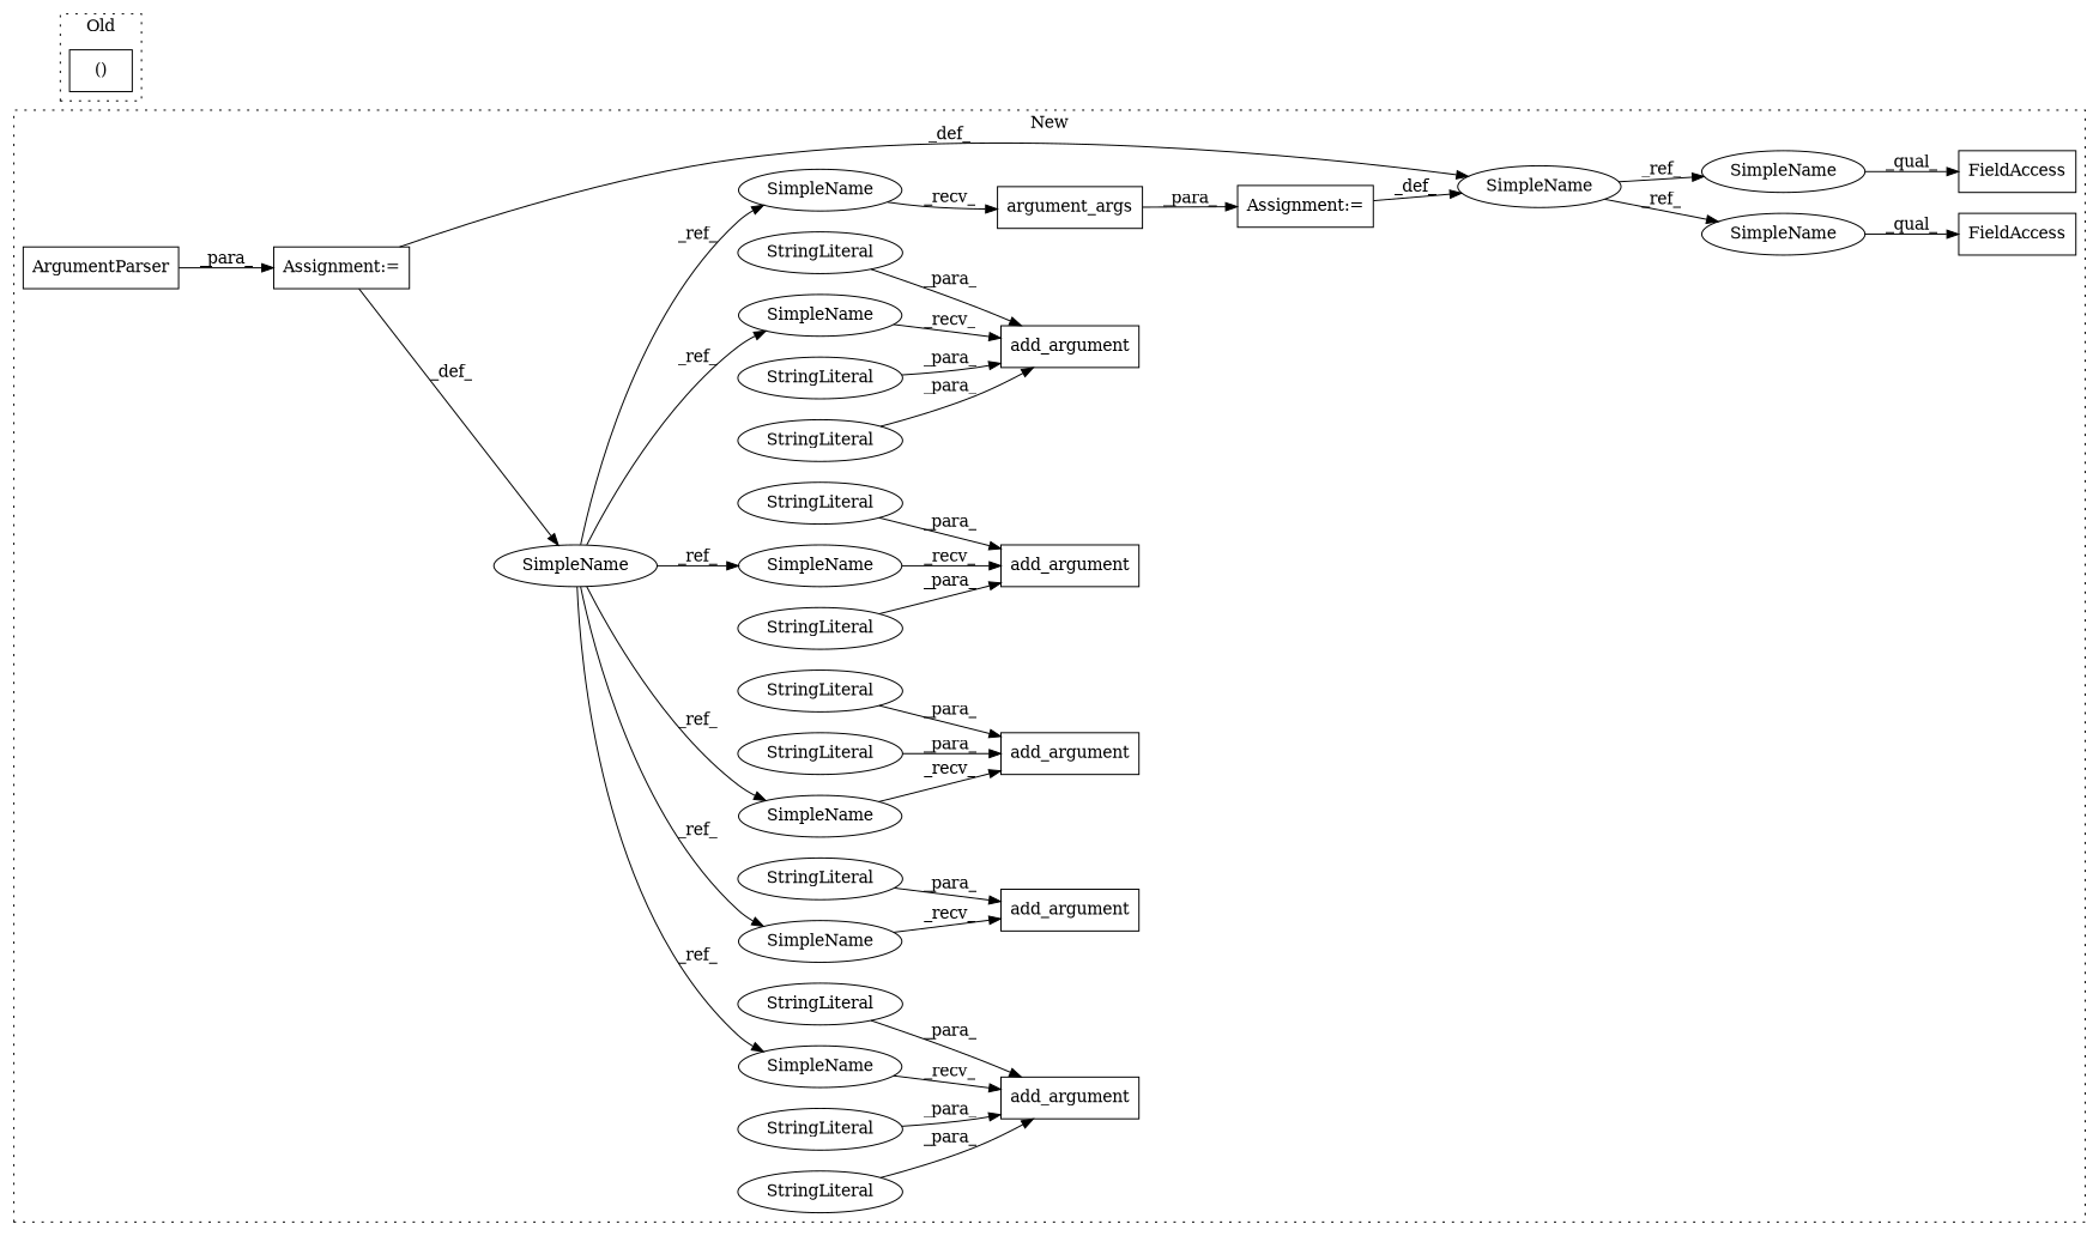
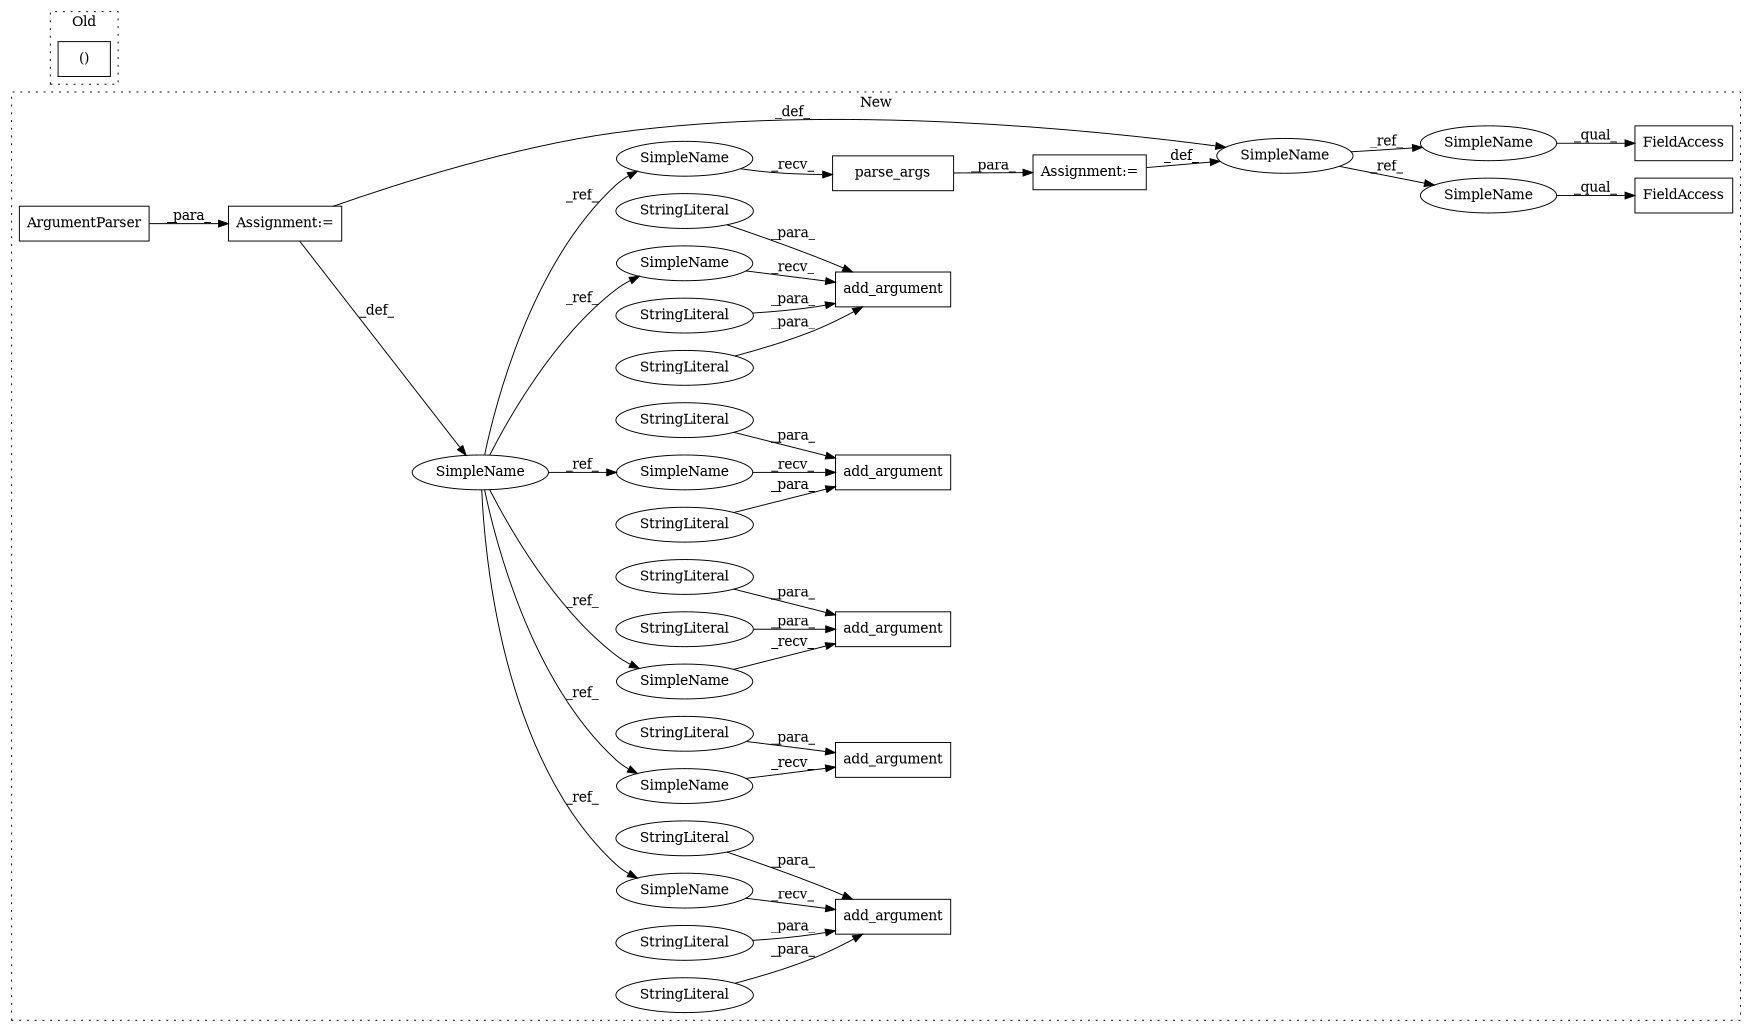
  digraph {
    rankdir=LR
    node [a=45 l=2 s=23613 shape=ellipse]
    n1 [a=32 l="15,1" label=ArgumentParser s="22865,22918" shape=box]
    n2 [a=32 l="13,1" label=add_argument s="23031,23124" shape=box]
    n3 [l=4 label=StringLiteral s=23044]
    n4 [l=55 label=StringLiteral s=23069]
    n5 [l=12 label=StringLiteral s=23049]
    n6 [a=7 l=1 label="Assignment:=" s=22864 shape=box]
    n7 [a=7 l=1 label="Assignment:=" s=23384 shape=box]
-   n8 [a=32 l="11,1" label=argument_args s="23388,23403" shape=box]
+   n8 [a=32 l="11,1" label=parse_args s="23388,23403" shape=box]
    n9 [a=22 l=13 label=FieldAccess shape=box]
    n10 [a=42 label=SimpleName s=22862]
    n11 [a=32 l="13,1" label=add_argument s="23293,23373" shape=box]
    n12 [l=17 label=StringLiteral s=23306]
    n13 [a=32 l="13,1" label=add_argument s="23225,23283" shape=box]
    n14 [l=15 label=StringLiteral s=23238]
    n15 [l=42 label=StringLiteral s=23331]
    n16 [l=22 label=StringLiteral s=23261]
    n17 [a=42 l=4 label=SimpleName s=23380]
    n18 [a=22 l=13 label=FieldAccess s=23663 shape=box]
    n19 [a=32 l="13,1" label=add_argument s="22928,23021" shape=box]
    n20 [l=12 label=StringLiteral s=22946]
    n21 [a=32 l="13,1" label=add_argument s="23134,23215" shape=box]
    n22 [l=16 label=StringLiteral s=23147]
    n23 [l=4 label=StringLiteral s=22941]
    n24 [l=55 label=StringLiteral s=22966]
    n25 [a=42 label=SimpleName s=23290]
    n26 [a=42 label=SimpleName s=23131]
    n27 [a=42 label=SimpleName s=22925]
    n28 [a=42 label=SimpleName s=23385]
    n29 [a=42 label=SimpleName s=23028]
    n30 [a=42 label=SimpleName s=23222]
    n31 [a=42 l=4 label=SimpleName]
    n32 [a=42 l=4 label=SimpleName s=23663]
    n33 [a=106 l=68 label="()" s=23181 shape=box]
    subgraph cluster_1 {
      label=New
      style=dotted
      n1
      n2
      n3
      n4
      n5
      n6
      n7
      n8
      n9
      n10
      n11
      n12
      n13
      n14
      n15
      n16
      n17
      n18
      n19
      n20
      n21
      n22
      n23
      n24
      n25
      n26
      n27
      n28
      n29
      n30
      n31
      n32
    }
    subgraph cluster_2 {
      label=Old
      style=dotted
      n33
    }
    n1 -> n6 [label=_para_]
    n3 -> n2 [label=_para_]
    n4 -> n2 [label=_para_]
    n5 -> n2 [label=_para_]
    n6 -> n10 [label=_def_]
    n6 -> n17 [label=_def_]
    n7 -> n17 [label=_def_]
    n8 -> n7 [label=_para_]
    n10 -> n25 [label=_ref_]
    n10 -> n26 [label=_ref_]
    n10 -> n27 [label=_ref_]
    n10 -> n28 [label=_ref_]
    n10 -> n29 [label=_ref_]
    n10 -> n30 [label=_ref_]
    n12 -> n11 [label=_para_]
    n14 -> n13 [label=_para_]
    n15 -> n11 [label=_para_]
    n16 -> n13 [label=_para_]
    n17 -> n31 [label=_ref_]
    n17 -> n32 [label=_ref_]
    n20 -> n19 [label=_para_]
    n22 -> n21 [label=_para_]
    n23 -> n19 [label=_para_]
    n24 -> n19 [label=_para_]
    n25 -> n11 [label=_recv_]
    n26 -> n21 [label=_recv_]
    n27 -> n19 [label=_recv_]
    n28 -> n8 [label=_recv_]
    n29 -> n2 [label=_recv_]
    n30 -> n13 [label=_recv_]
    n31 -> n9 [label=_qual_]
    n32 -> n18 [label=_qual_]
  }
